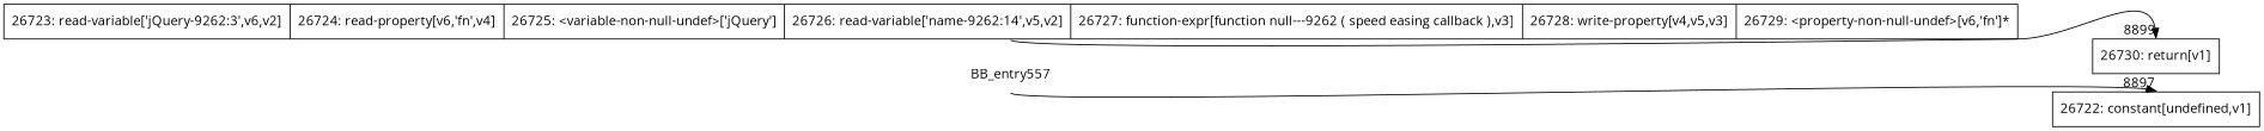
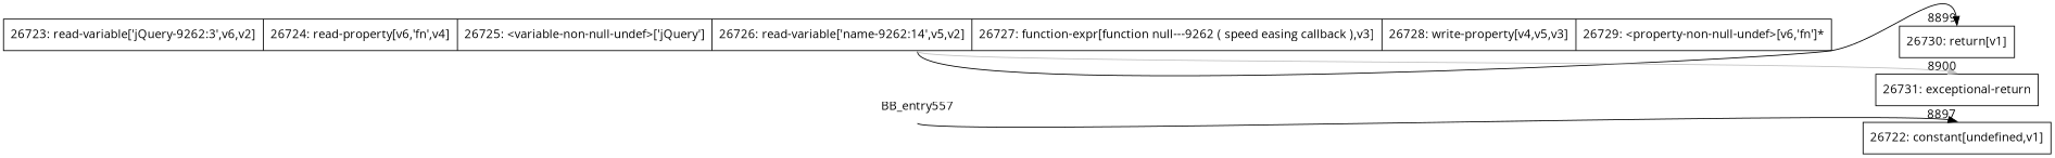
  digraph {
    fontname="Open Sans"
    rankdir=LR
    node [fontname="Open Sans" shape=record]
    edge [fontname="Open Sans" headport=n tailport=s]
    n1 [label=BB_entry557 shape=none]
    n2 [label="{26722: constant[undefined,v1]}"]
    n3 [label="{26723: read-variable['jQuery-9262:3',v6,v2]|26724: read-property[v6,'fn',v4]|26725: \<variable-non-null-undef\>['jQuery']|26726: read-variable['name-9262:14',v5,v2]|26727: function-expr[function null---9262 ( speed easing callback ),v3]|26728: write-property[v4,v5,v3]|26729: \<property-non-null-undef\>[v6,'fn']*}"]
    n4 [label="{26730: return[v1]}"]
+   n5 [label="{26731: exceptional-return}"]
    n1 -> n2 [headlabel="    8897"]
    n3 -> n4 [headlabel="      8899"]
+   n3 -> n5 [color=gray headlabel="      8900"]
  }
